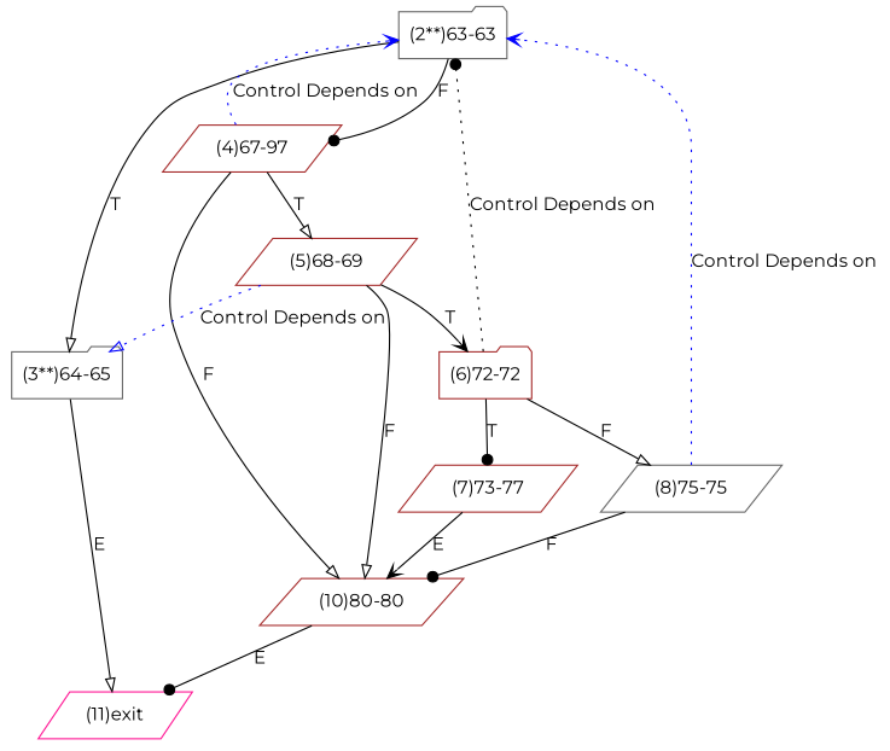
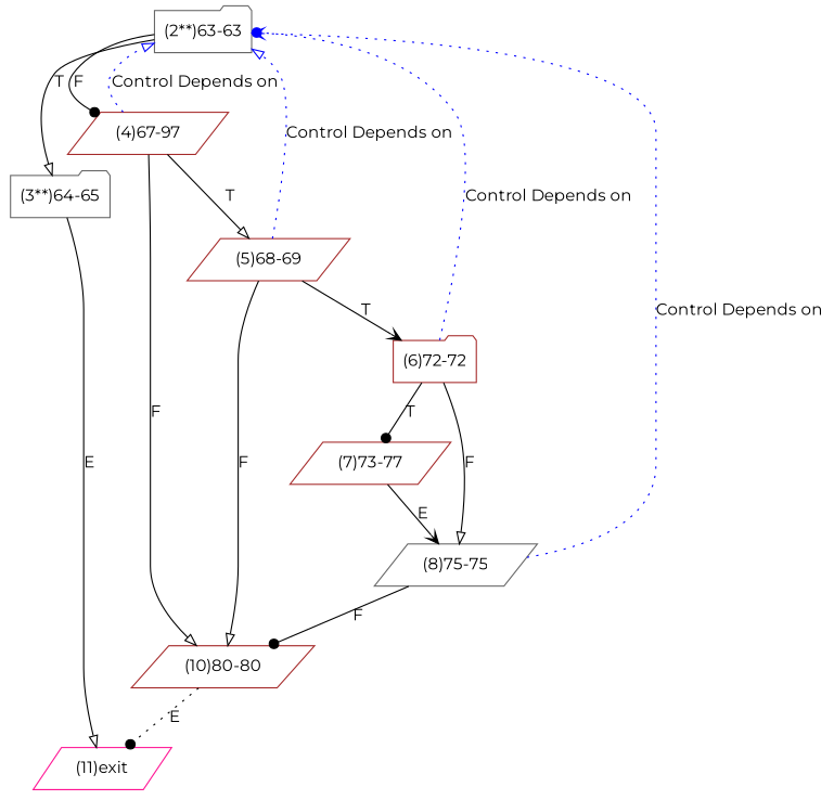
  digraph {
    fontname=Montserrat
    node [color=brown fontname=Montserrat shape=parallelogram]
    edge [arrowhead=onormal fontname=Montserrat]
    n1 [color=gray40 label="(2**)63-63" shape=folder]
    n2 [color=gray40 label="(3**)64-65" shape=folder]
    n3 [label="(4)67-97"]
    n4 [color=deeppink label="(11)exit"]
    n5 [label="(5)68-69"]
    n6 [label="(10)80-80"]
    n7 [label="(6)72-72" shape=folder]
    n8 [label="(7)73-77"]
    n9 [color=gray40 label="(8)75-75"]
    n1 -> n2 [label=T]
    n1 -> n3 [arrowhead=dot label=F]
    n2 -> n4 [label=E]
-   n3 -> n1 [arrowhead=vee color=blue label="Control Depends on" style=dotted]
+   n3 -> n1 [color=blue label="Control Depends on" style=dotted]
    n3 -> n5 [label=T]
    n3 -> n6 [label=F]
-   n5 -> n2 [color=blue label="Control Depends on" style=dotted]
+   n5 -> n1 [color=blue label="Control Depends on" style=dotted]
    n5 -> n6 [label=F]
    n5 -> n7 [arrowhead=vee label=T]
-   n6 -> n4 [arrowhead=dot label=E]
-   n7 -> n1 [arrowhead=dot color=black label="Control Depends on" style=dotted]
+   n6 -> n4 [arrowhead=dot label=E style=dotted]
+   n7 -> n1 [arrowhead=dot color=blue label="Control Depends on" style=dotted]
    n7 -> n8 [arrowhead=dot label=T]
    n7 -> n9 [label=F]
-   n8 -> n6 [arrowhead=vee label=E]
+   n8 -> n9 [arrowhead=vee label=E]
    n9 -> n1 [arrowhead=vee color=blue label="Control Depends on" style=dotted]
    n9 -> n6 [arrowhead=dot label=F]
  }
